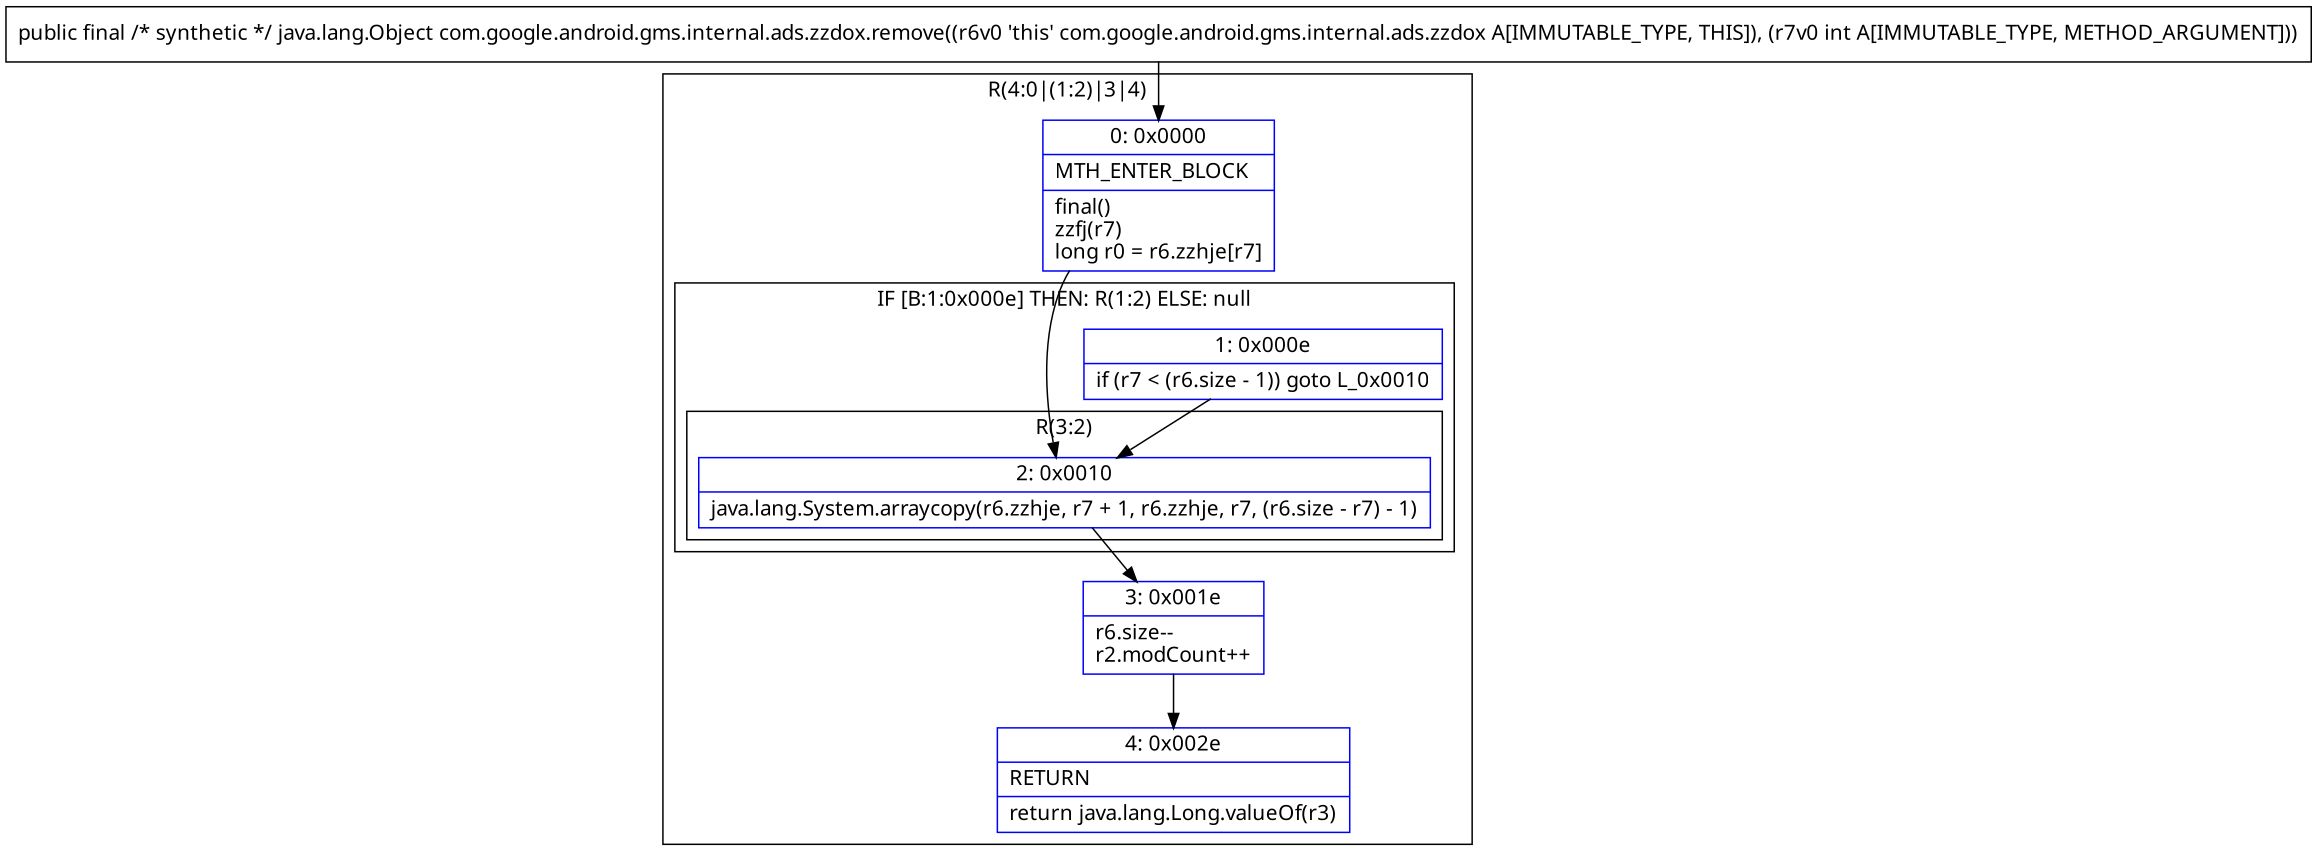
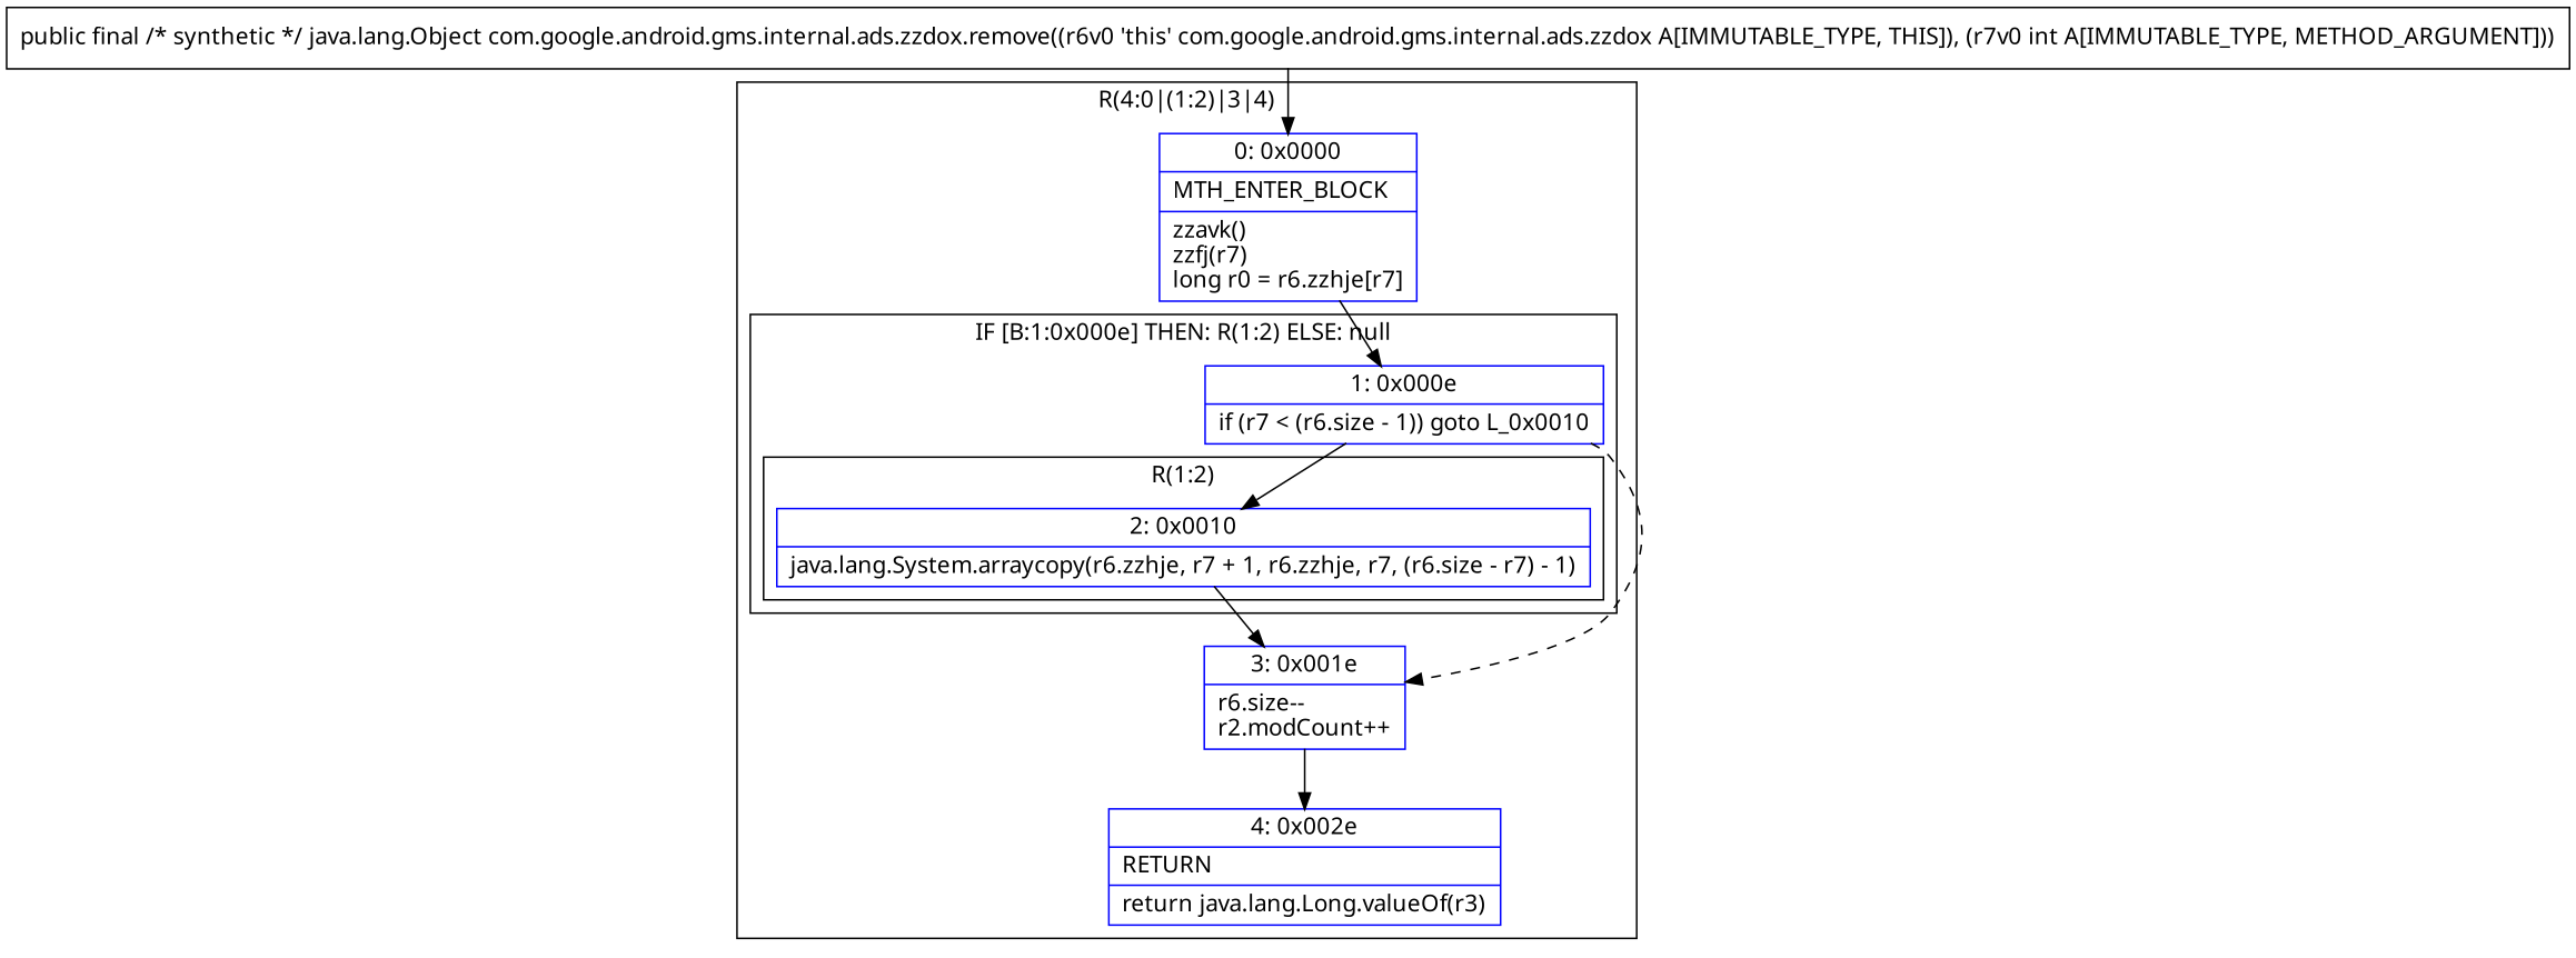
  digraph {
    fontname="Noto Sans"
    node [color=blue fontname="Noto Sans" shape=record]
    edge [fontname="Noto Sans"]
    n1 [label="{2\:\ 0x0010|java.lang.System.arraycopy(r6.zzhje, r7 + 1, r6.zzhje, r7, (r6.size \- r7) \- 1)\l}"]
    n2 [label="{1\:\ 0x000e|if (r7 \< (r6.size \- 1)) goto L_0x0010\l}"]
-   n3 [label="{0\:\ 0x0000|MTH_ENTER_BLOCK\l|final()\lzzfj(r7)\llong r0 = r6.zzhje[r7]\l}"]
+   n3 [label="{0\:\ 0x0000|MTH_ENTER_BLOCK\l|zzavk()\lzzfj(r7)\llong r0 = r6.zzhje[r7]\l}"]
    n4 [label="{3\:\ 0x001e|r6.size\-\-\lr2.modCount++\l}"]
    n5 [label="{4\:\ 0x002e|RETURN\l|return java.lang.Long.valueOf(r3)\l}"]
    n6 [label="{public final \/* synthetic *\/ java.lang.Object com.google.android.gms.internal.ads.zzdox.remove((r6v0 'this' com.google.android.gms.internal.ads.zzdox A[IMMUTABLE_TYPE, THIS]), (r7v0 int A[IMMUTABLE_TYPE, METHOD_ARGUMENT])) }" color=""]
    subgraph cluster_1 {
      label="R(4:0|(1:2)|3|4)"
      n3
      n4
      n5
      subgraph cluster_2 {
        label="IF [B:1:0x000e] THEN: R(1:2) ELSE: null"
        n2
        subgraph cluster_3 {
-         label="R(3:2)"
+         label="R(1:2)"
          n1
        }
      }
    }
    n1 -> n4
    n2 -> n1
-   n3 -> n1
+   n2 -> n4 [style=dashed]
+   n3 -> n2
    n4 -> n5
    n6 -> n3
  }
